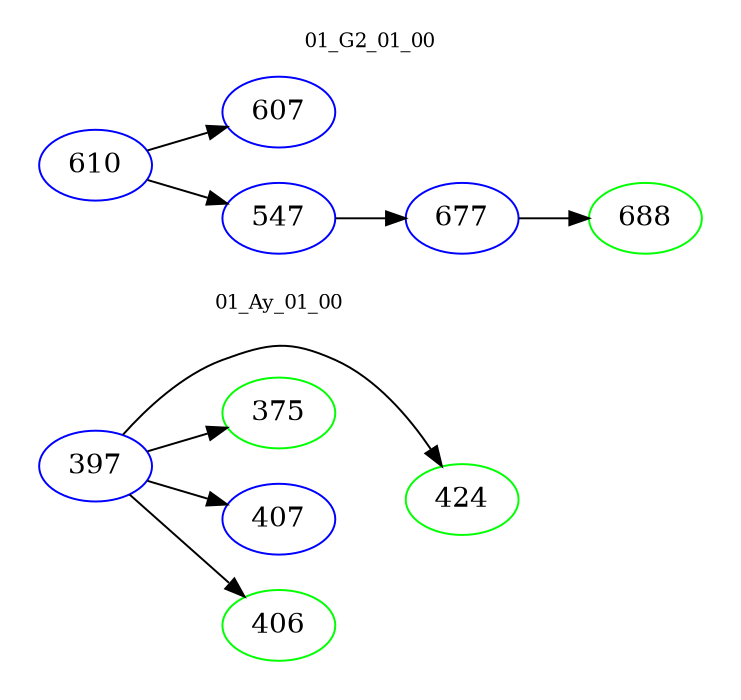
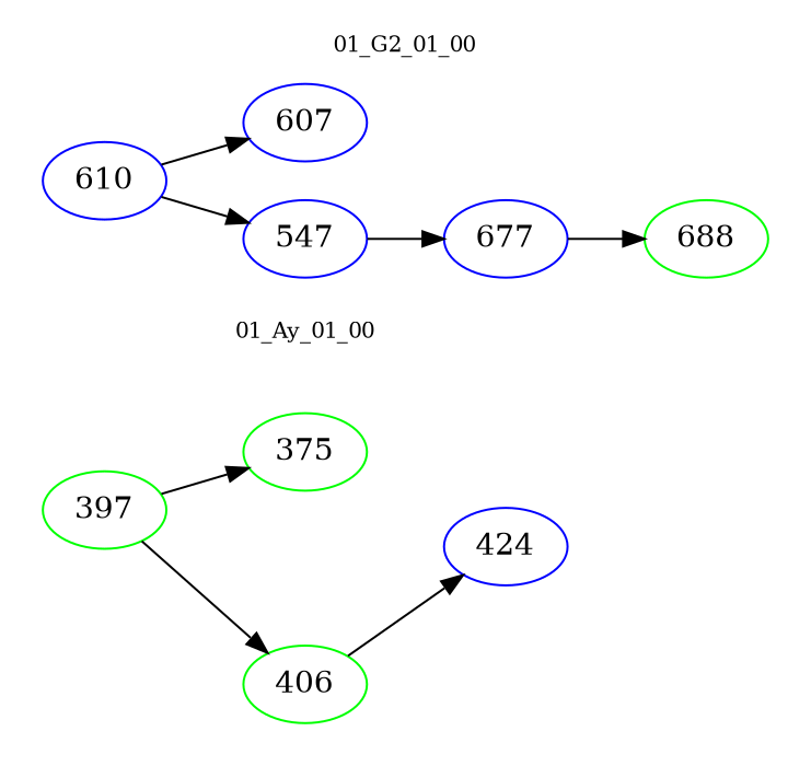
  digraph {
    fontname="DejaVu Serif"
    rankdir=LR
    node [color=blue fontname="DejaVu Serif"]
    edge [color=black fontname="DejaVu Serif"]
-   n1 [label=397]
+   n1 [color=green label=397]
    n2 [color=green label=406]
-   n3 [label=407]
    n4 [color=green label=375]
-   n5 [color=green label=424]
+   n5 [label=424]
    n6 [label=610]
    n7 [label=677]
    n8 [label=547]
    n9 [label=607]
    n10 [color=green label=688]
    subgraph cluster_1 {
      color=white
      fontsize=10
      label="01_Ay_01_00"
      n1
      n2
-     n3
      n4
      n5
    }
    subgraph cluster_2 {
      color=white
      fontsize=10
      label="01_G2_01_00"
      n6
      n7
      n8
      n9
      n10
    }
    n1 -> n2
-   n1 -> n3
    n1 -> n4
-   n1 -> n5
+   n2 -> n5
    n6 -> n8
    n6 -> n9
    n7 -> n10
    n8 -> n7
  }
